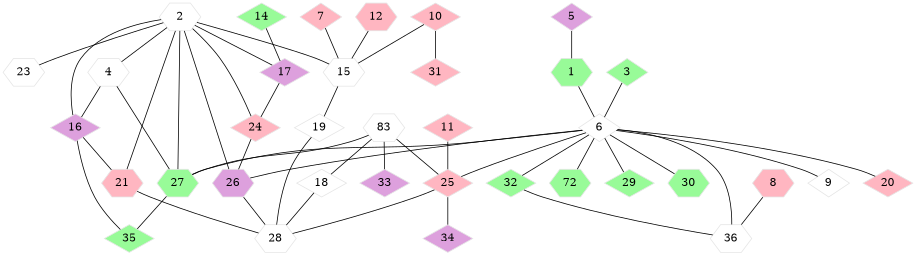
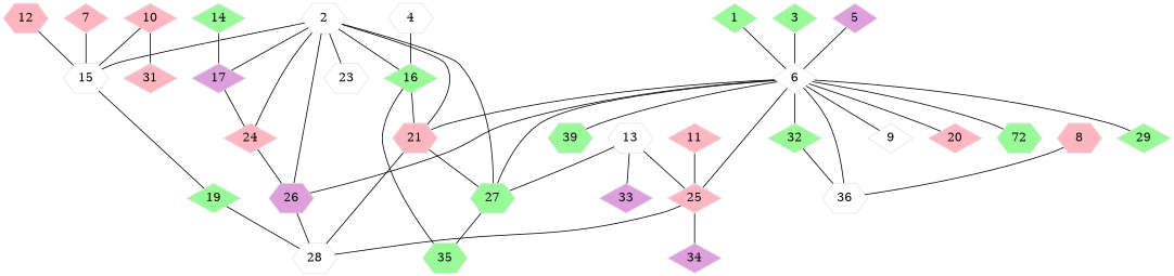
  graph {
    node [color=gray90 fillcolor=white shape=diamond style=filled]
    edge [weight=1.0]
    6
-   1 [fillcolor=palegreen shape=hexagon]
+   1 [fillcolor=palegreen]
    21 [fillcolor=lightpink shape=hexagon]
    26 [fillcolor=plum shape=hexagon]
    27 [fillcolor=palegreen shape=hexagon]
    9
    20 [fillcolor=lightpink]
    n8 [fillcolor=palegreen label=72 shape=hexagon]
    25 [fillcolor=lightpink]
    29 [fillcolor=palegreen]
-   30 [fillcolor=palegreen shape=hexagon]
+   30 [fillcolor=palegreen shape=hexagon label=39]
    32 [fillcolor=palegreen]
    36 [shape=hexagon]
    2 [shape=hexagon]
    4 [shape=hexagon]
    15 [shape=hexagon]
-   16 [fillcolor=plum]
+   16 [fillcolor=palegreen]
    17 [fillcolor=plum]
    23 [shape=hexagon]
    24 [fillcolor=lightpink]
-   19
-   35 [fillcolor=palegreen]
+   19 [fillcolor=palegreen]
+   35 [fillcolor=palegreen shape=hexagon]
    28 [shape=hexagon]
    3 [fillcolor=palegreen]
    5 [fillcolor=plum]
    34 [fillcolor=plum]
    7 [fillcolor=lightpink]
    8 [fillcolor=lightpink shape=hexagon]
    10 [fillcolor=lightpink]
    31 [fillcolor=lightpink]
    11 [fillcolor=lightpink]
    12 [fillcolor=lightpink shape=hexagon]
-   13 [shape=hexagon label=83]
-   18
+   13 [shape=hexagon]
    33 [fillcolor=plum]
    14 [fillcolor=palegreen]
+   6 -- 21
    6 -- 26
    6 -- 27
    6 -- 9
    6 -- 20
    6 -- n8
    6 -- 25
    6 -- 29
    6 -- 30
    6 -- 32
    6 -- 36
    1 -- 6
-   4 -- 27
+   21 -- 27
    21 -- 28
    26 -- 28
    27 -- 35
    25 -- 28
    25 -- 34
    32 -- 36
    2 -- 21
    2 -- 26
    2 -- 27
-   2 -- 4
    2 -- 15
    2 -- 16
    2 -- 17
    2 -- 23
    2 -- 24
    4 -- 16
    15 -- 19
    16 -- 21
    16 -- 35
    17 -- 24
    24 -- 26
    19 -- 28
    3 -- 6
-   5 -- 1
+   5 -- 6
    7 -- 15
    8 -- 36
    10 -- 15
    10 -- 31
    11 -- 25
    12 -- 15
    13 -- 27
    13 -- 25
-   13 -- 18
    13 -- 33
-   18 -- 28
    14 -- 17
  }
